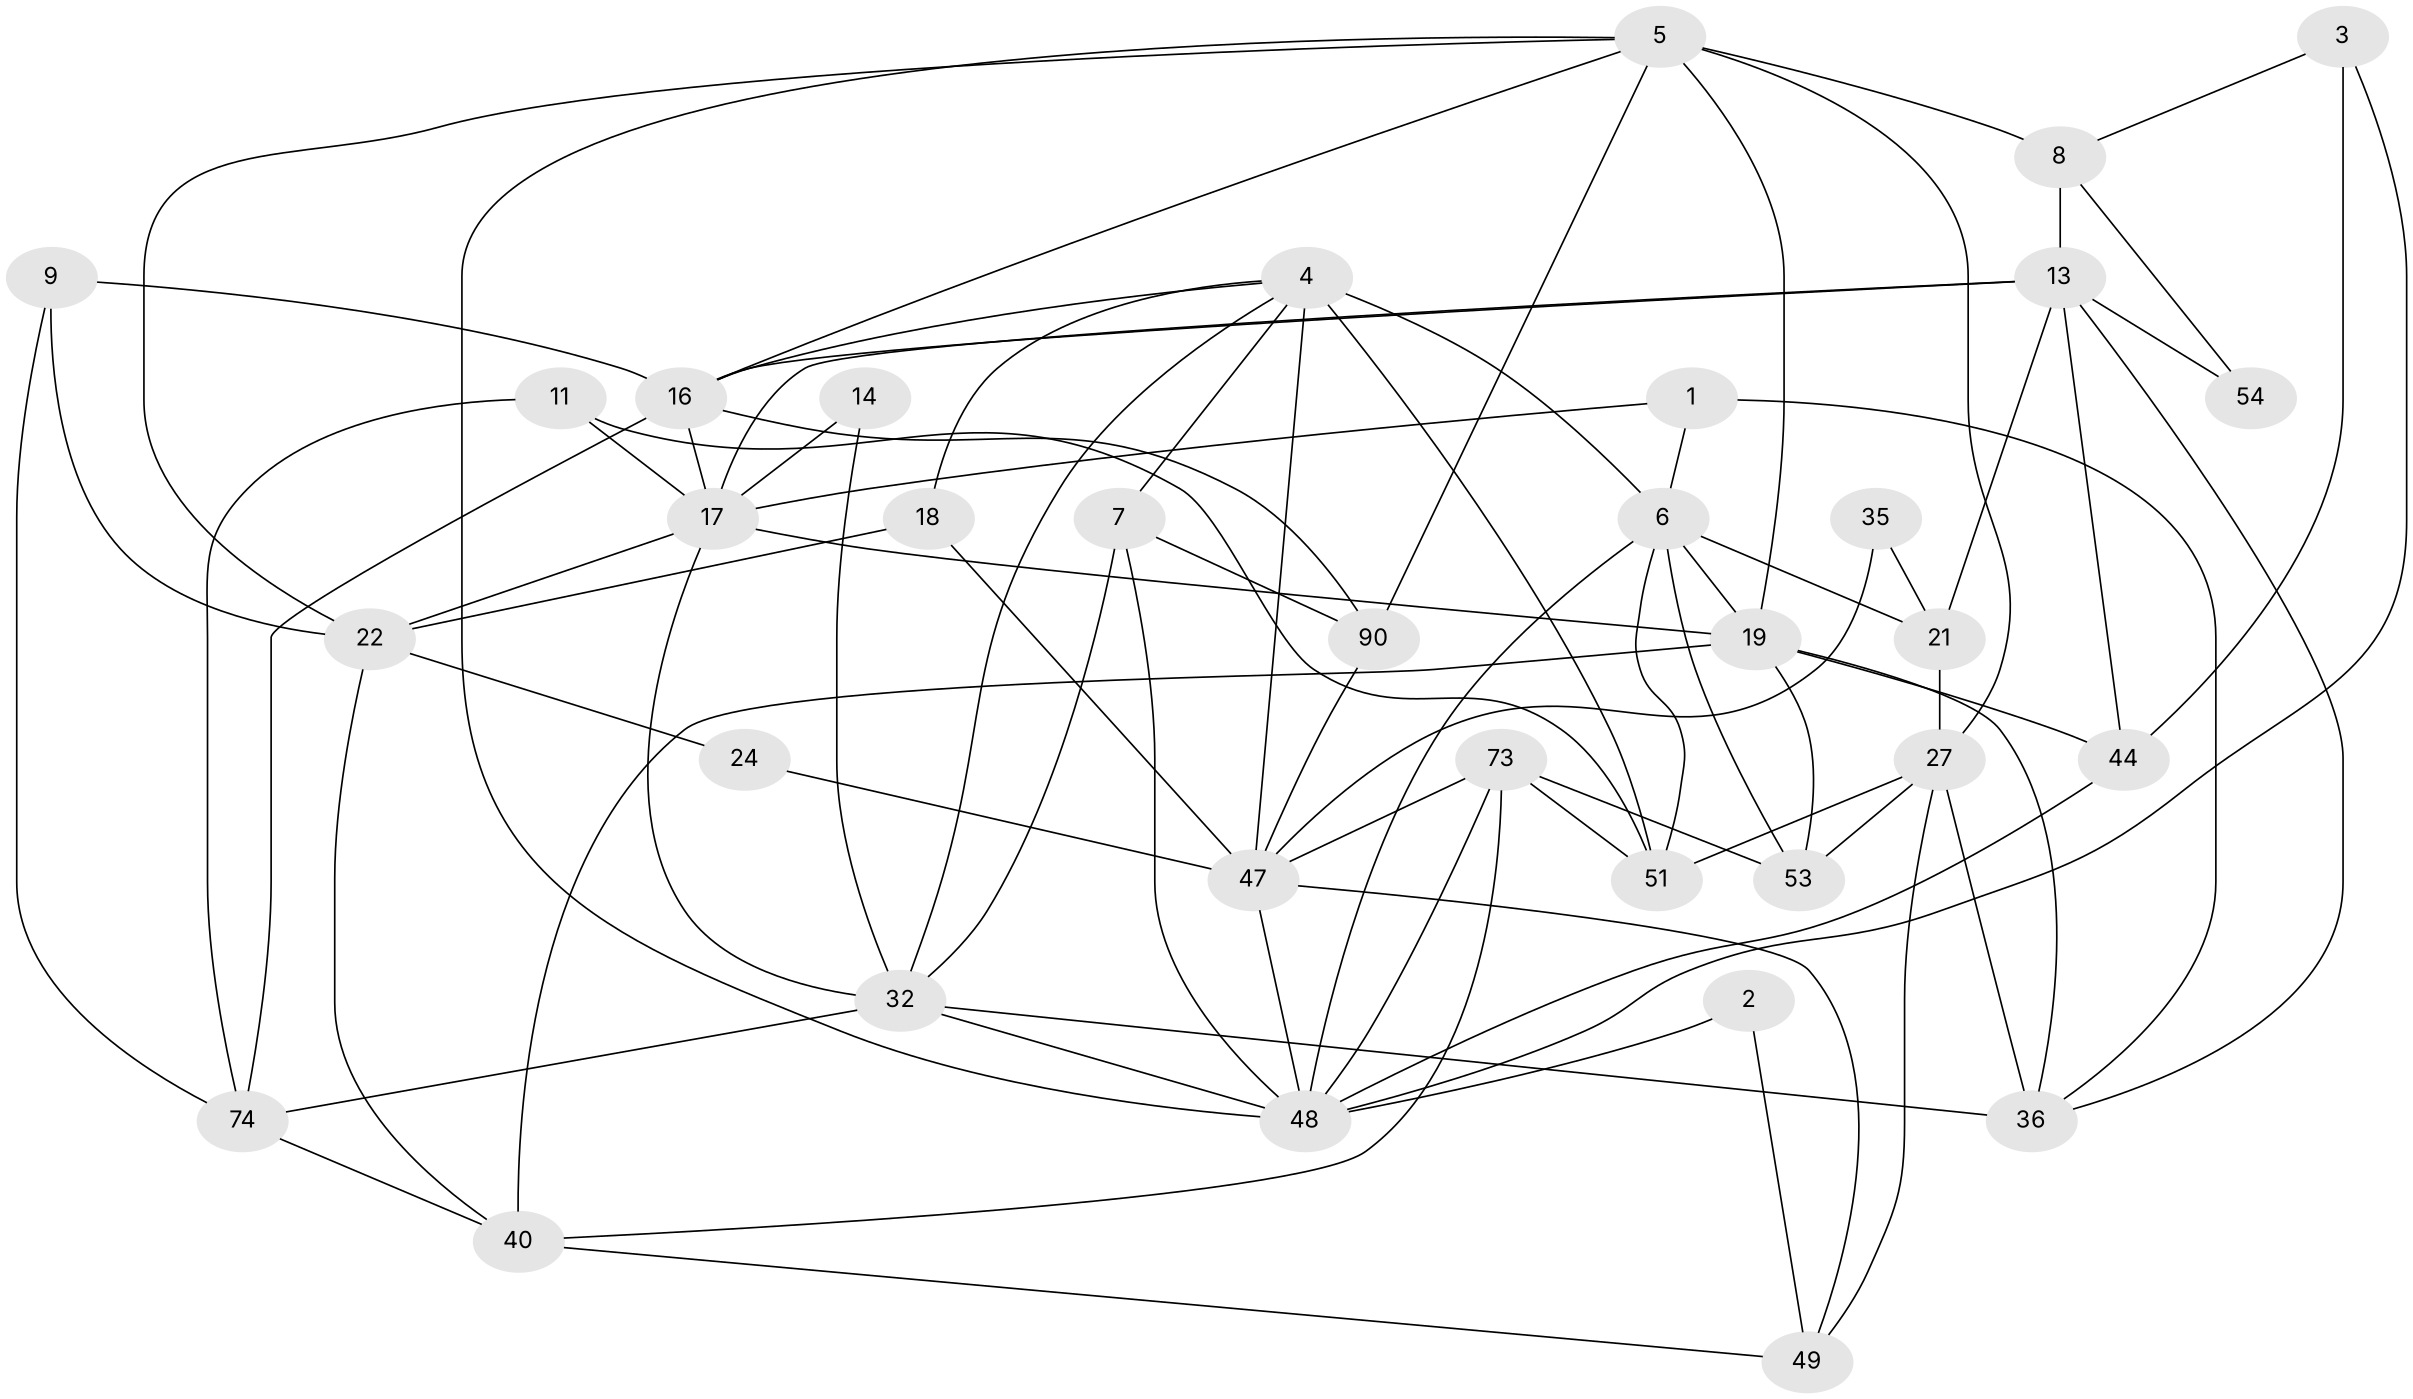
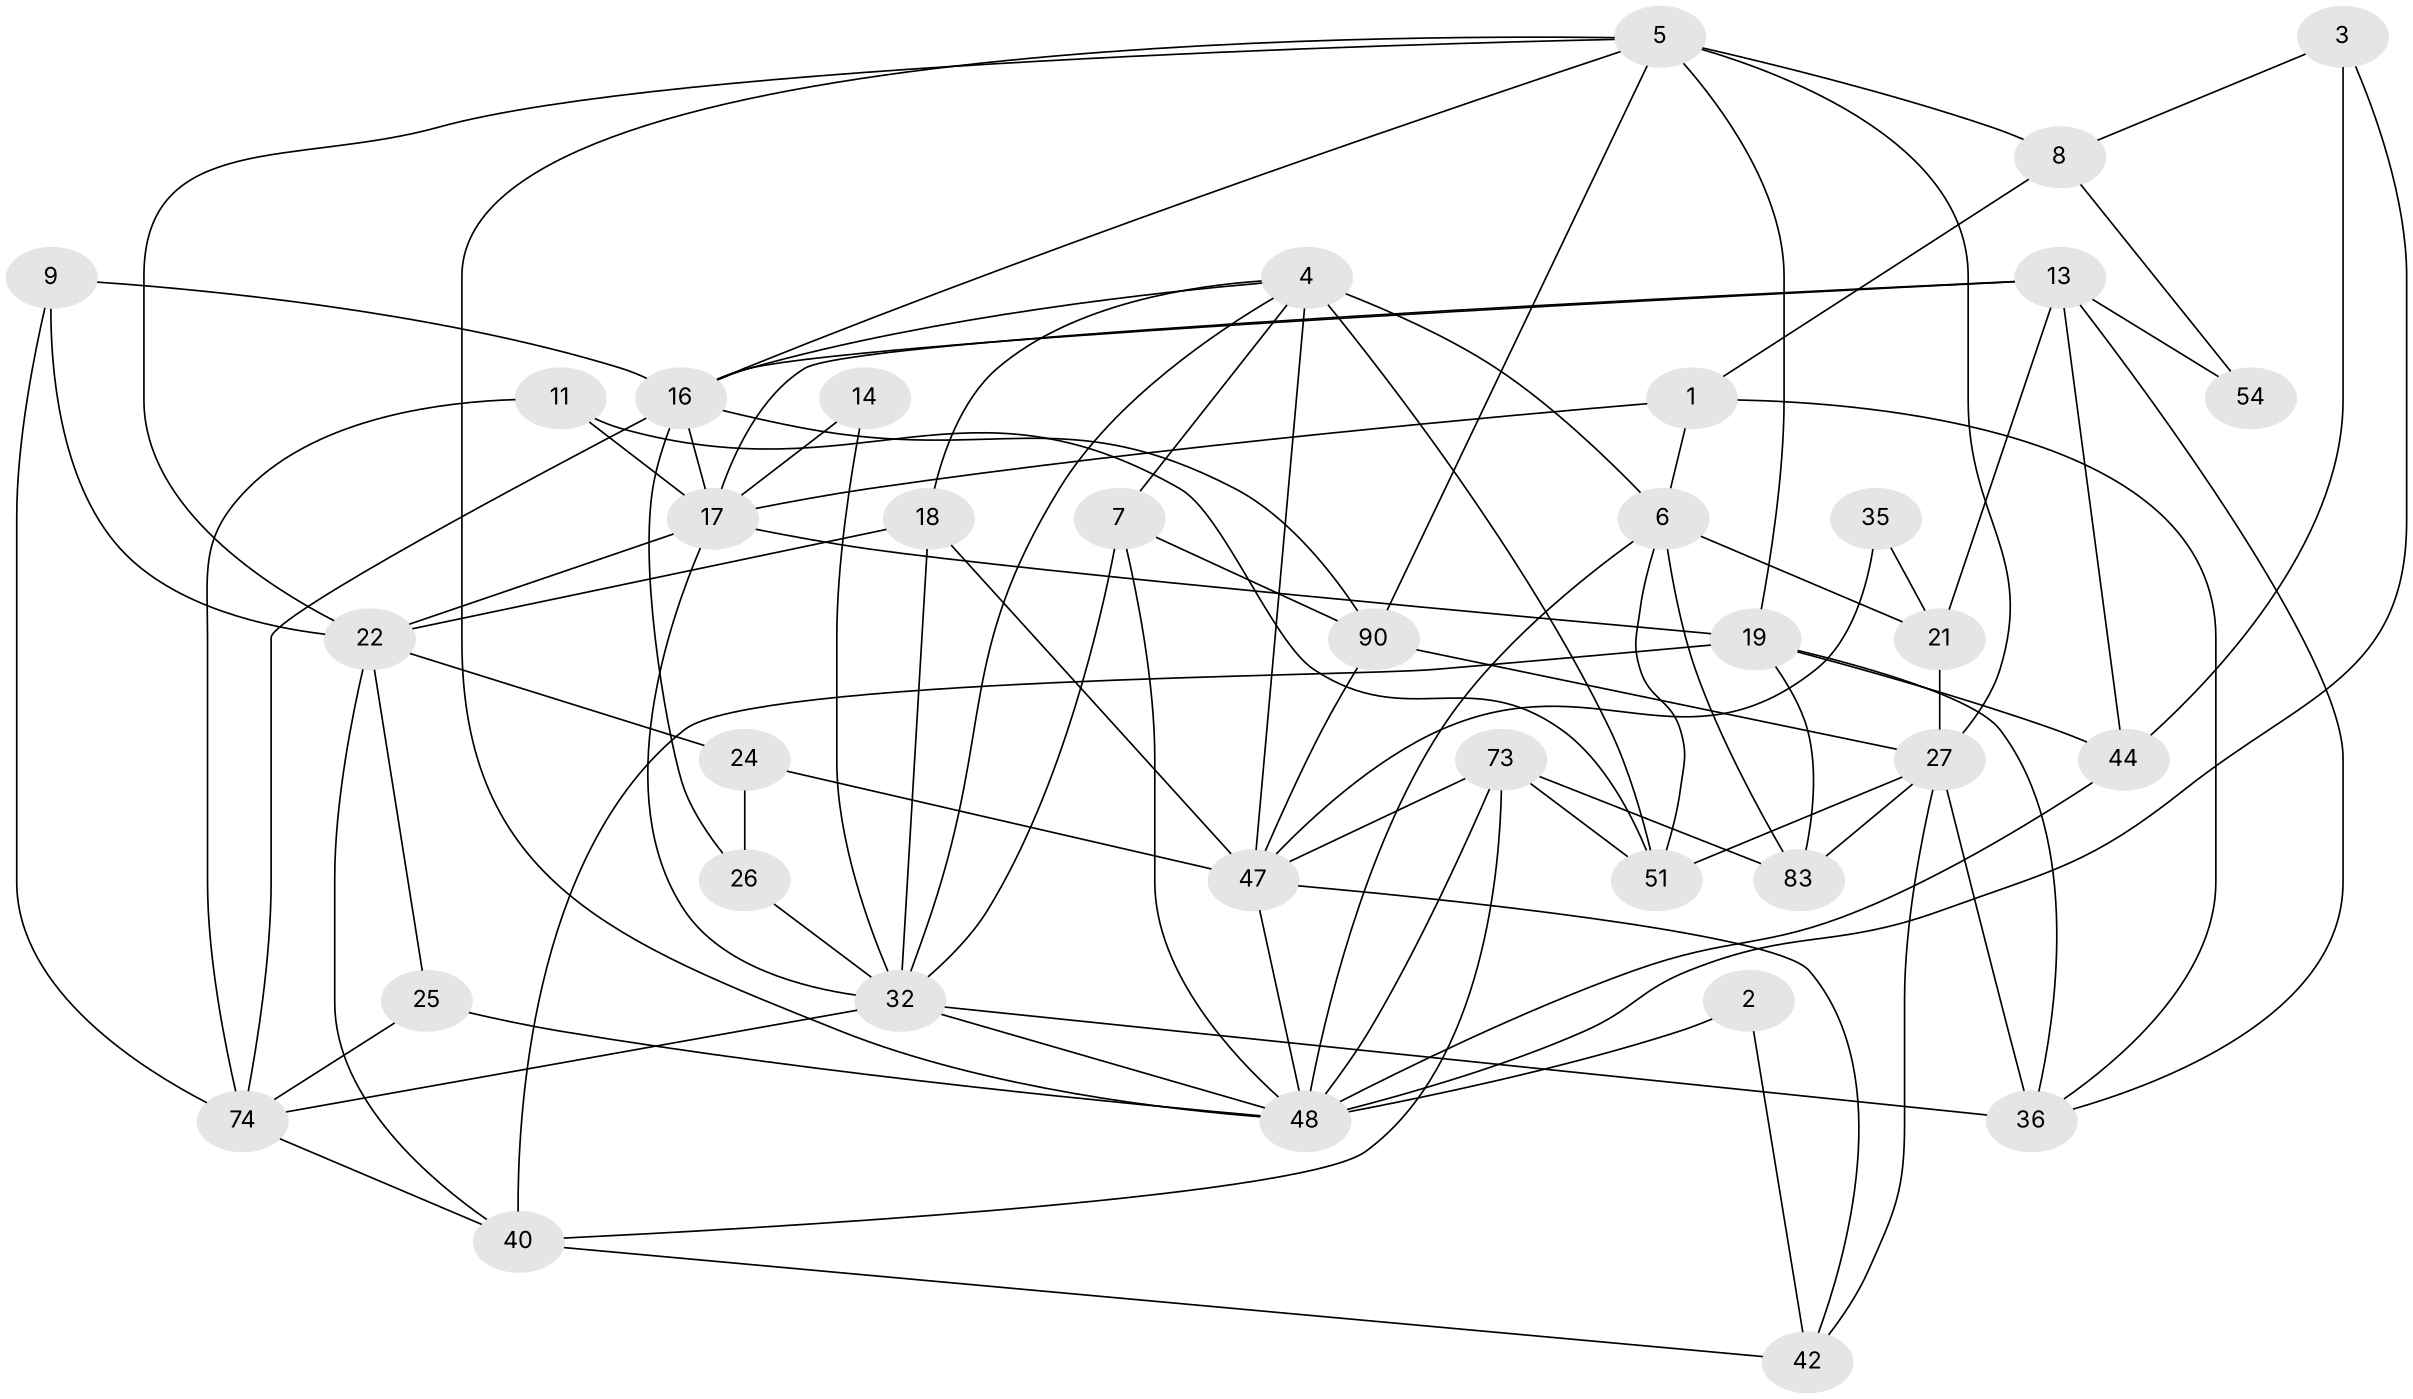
  graph {
    fontname=Inter
    node [color=gray90 fontname=Inter style=filled]
    edge [fontname=Inter]
    6 [super="+30"]
    48 [super="+57"]
    n3 [label=51 super="+58"]
    19 [super="+59"]
    21 [super="+51"]
-   53
+   53 [label=83]
    1
    17 [super="+31"]
    36
    32 [super="+45"]
    22 [super="+56"]
    2
-   49 [super="+55"]
+   49 [super="+55" label=42]
    8 [super="+50"]
    13 [super="+33"]
    54
    3
    44
    4 [super="+29"]
    7 [super="+42"]
    16 [super="+28"]
    18
    47 [super="+60"]
    n24 [label=90 super="+43"]
    n25 [label=74 super="+35"]
+   26 [super="+52"]
    5 [super="+12"]
    27 [super="+38"]
    40 [super="+46"]
    24
+   25 [super="+39"]
    9
    11
    14
    n35 [label=35]
    n36 [label=73 super="+37"]
    6 -- 48
    6 -- n3
-   6 -- 19
    6 -- 21
    6 -- 53
    19 -- 53
    19 -- 36
    19 -- 44
    19 -- 40
    21 -- 27 [weight=2]
    1 -- 6
    1 -- 17
    1 -- 36
    17 -- 19
    17 -- 32
    17 -- 22
    32 -- 48
    32 -- 36
    32 -- n25
    22 -- 40
    22 -- 24
+   22 -- 25
    2 -- 48
    2 -- 49
-   8 -- 13
+   8 -- 1
    8 -- 54
    13 -- 21
    13 -- 17
    13 -- 36
    13 -- 54
    13 -- 44
    13 -- 16
    3 -- 48
    3 -- 8
    3 -- 44
    44 -- 48
    4 -- 6
    4 -- n3 [weight=2]
    4 -- 32
    4 -- 7
    4 -- 16
    4 -- 18
    4 -- 47
    7 -- 48
    7 -- 32
    7 -- n24
    16 -- 17
    16 -- n24
    16 -- n25
+   16 -- 26
+   18 -- 32
    18 -- 22
    18 -- 47
    47 -- 48
    47 -- 49
    n24 -- 47
+   n24 -- 27
    n25 -- 40
+   26 -- 32
    5 -- 48
    5 -- 19
    5 -- 22
    5 -- 8 [weight=2]
    5 -- 16
    5 -- n24
    5 -- 27
    27 -- n3
    27 -- 53
    27 -- 36
    27 -- 49
    40 -- 49
    24 -- 47
+   24 -- 26
+   25 -- 48
+   25 -- n25
    9 -- 22
    9 -- 16
    9 -- n25
    11 -- n3
    11 -- 17
    11 -- n25
    14 -- 17
    14 -- 32
    n35 -- 21
    n35 -- 47
    n36 -- 48
    n36 -- n3
    n36 -- 53
    n36 -- 47
    n36 -- 40
  }
